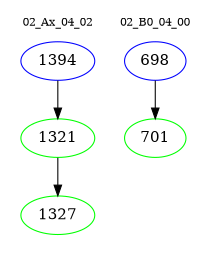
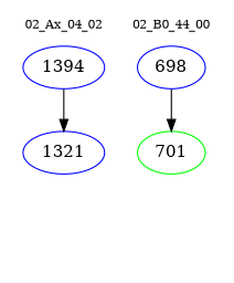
  digraph {
    node [color=blue]
    edge [color=black]
-   n1 [color=green label=1321]
-   n2 [color=green label=1327]
+   n1 [label=1321]
    n3 [label=1394]
    n4 [label=698]
    n5 [color=green label=701]
    subgraph cluster_1 {
      color=white
      fontsize=10
      label="02_Ax_04_02"
      n1
-     n2
      n3
    }
    subgraph cluster_2 {
      color=white
      fontsize=10
-     label="02_B0_04_00"
+     label="02_B0_44_00"
      n4
      n5
    }
-   n1 -> n2
    n3 -> n1
    n4 -> n5
  }
